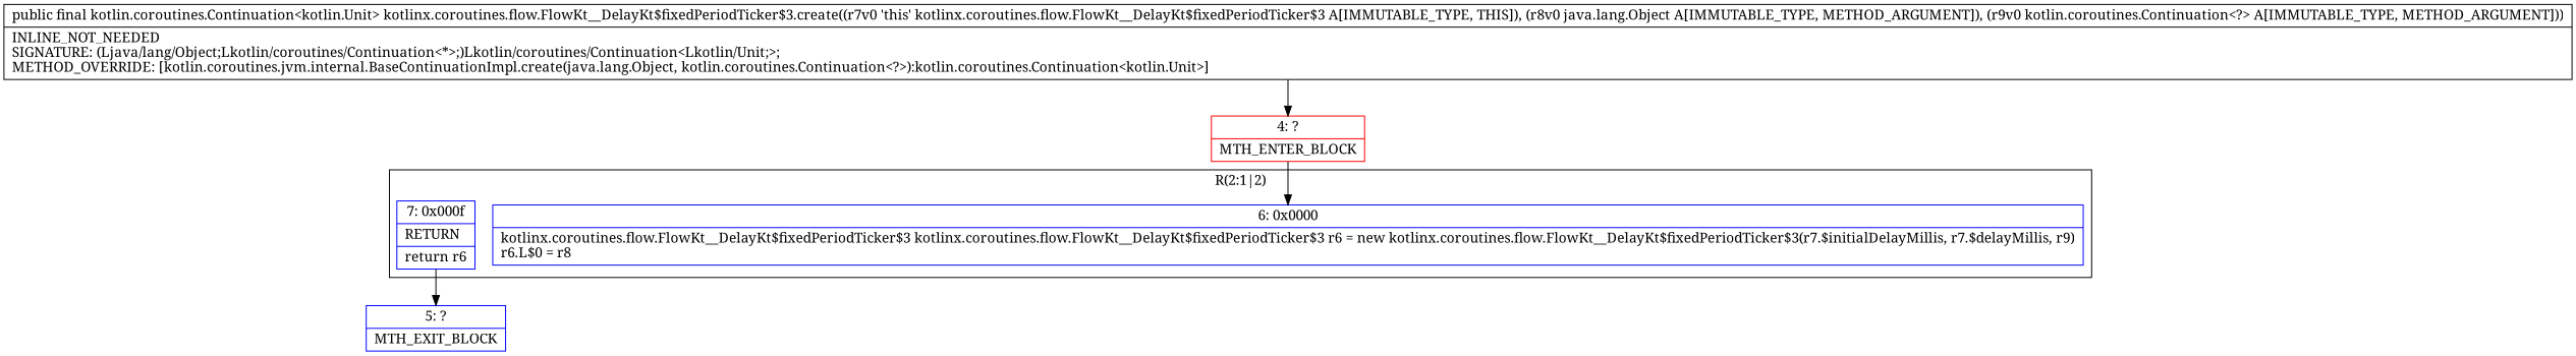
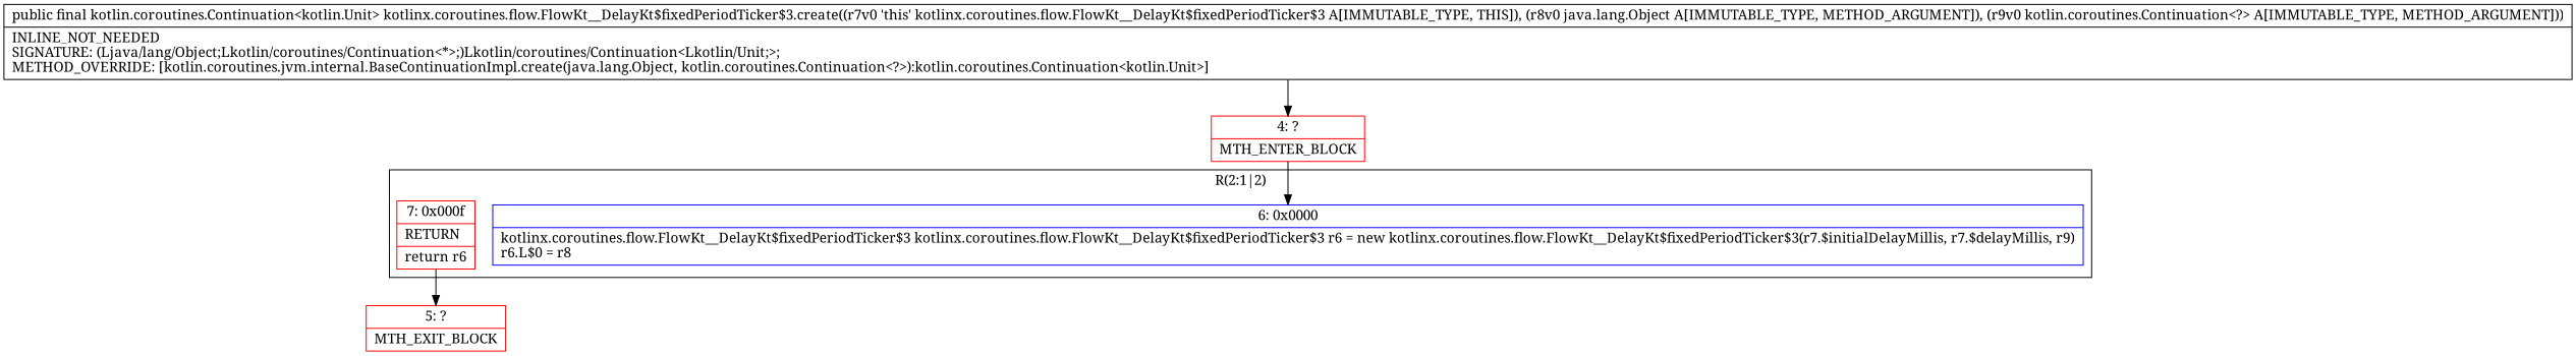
  digraph {
    fontname="Noto Serif"
    node [color=blue fontname="Noto Serif" shape=record]
    edge [fontname="Noto Serif"]
    n1 [label="{6\:\ 0x0000|kotlinx.coroutines.flow.FlowKt__DelayKt$fixedPeriodTicker$3 kotlinx.coroutines.flow.FlowKt__DelayKt$fixedPeriodTicker$3 r6 = new kotlinx.coroutines.flow.FlowKt__DelayKt$fixedPeriodTicker$3(r7.$initialDelayMillis, r7.$delayMillis, r9)\lr6.L$0 = r8\l}"]
-   n2 [label="{7\:\ 0x000f|RETURN\l|return r6\l}"]
-   n3 [label="{5\:\ ?|MTH_EXIT_BLOCK\l}"]
+   n2 [color=red label="{7\:\ 0x000f|RETURN\l|return r6\l}"]
+   n3 [color=red label="{5\:\ ?|MTH_EXIT_BLOCK\l}"]
    n4 [color=red label="{4\:\ ?|MTH_ENTER_BLOCK\l}"]
    n5 [label="{public final kotlin.coroutines.Continuation\<kotlin.Unit\> kotlinx.coroutines.flow.FlowKt__DelayKt$fixedPeriodTicker$3.create((r7v0 'this' kotlinx.coroutines.flow.FlowKt__DelayKt$fixedPeriodTicker$3 A[IMMUTABLE_TYPE, THIS]), (r8v0 java.lang.Object A[IMMUTABLE_TYPE, METHOD_ARGUMENT]), (r9v0 kotlin.coroutines.Continuation\<?\> A[IMMUTABLE_TYPE, METHOD_ARGUMENT]))  | INLINE_NOT_NEEDED\lSIGNATURE: (Ljava\/lang\/Object;Lkotlin\/coroutines\/Continuation\<*\>;)Lkotlin\/coroutines\/Continuation\<Lkotlin\/Unit;\>;\lMETHOD_OVERRIDE: [kotlin.coroutines.jvm.internal.BaseContinuationImpl.create(java.lang.Object, kotlin.coroutines.Continuation\<?\>):kotlin.coroutines.Continuation\<kotlin.Unit\>]\l}" color=""]
    subgraph cluster_1 {
      label="R(2:1|2)"
      n1
      n2
    }
    n2 -> n3
    n4 -> n1
    n5 -> n4
  }
